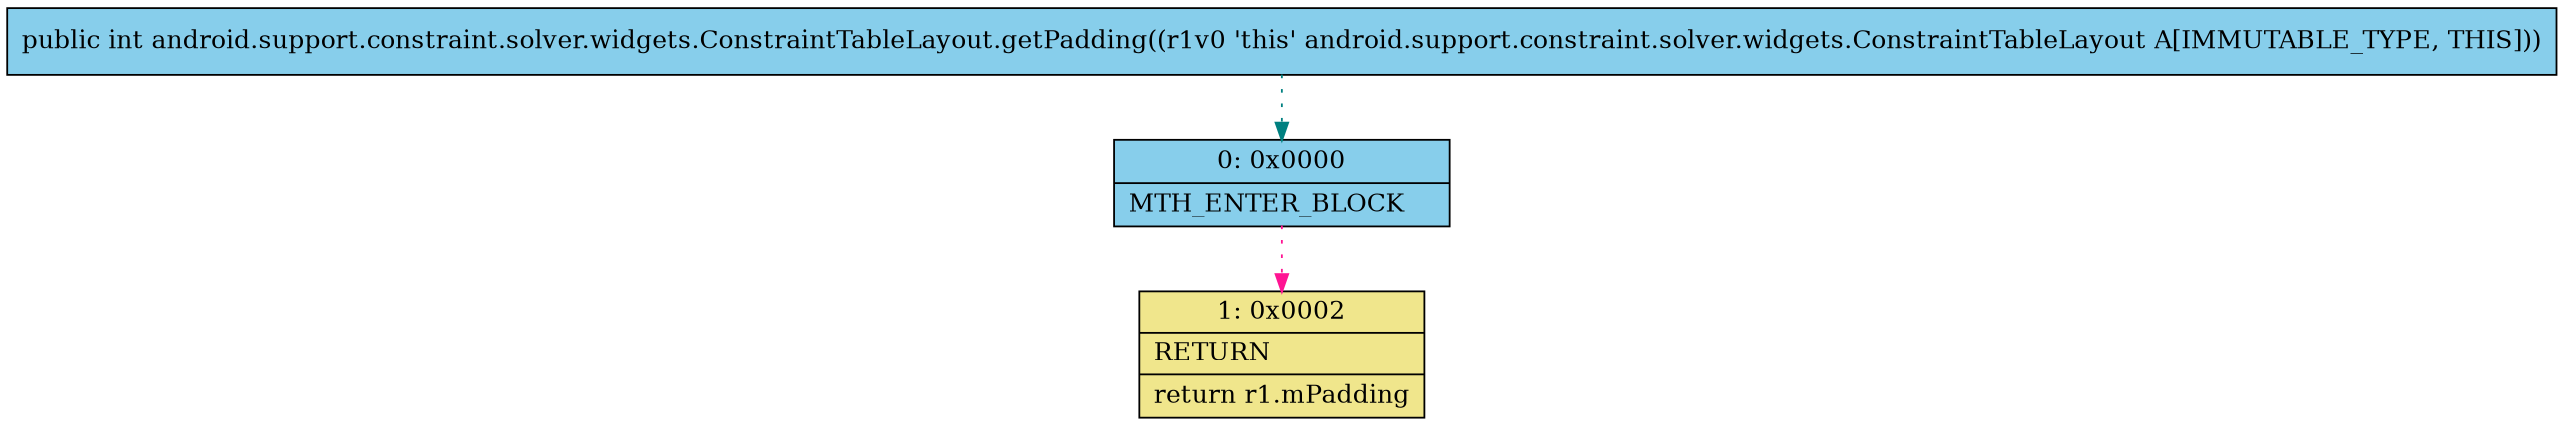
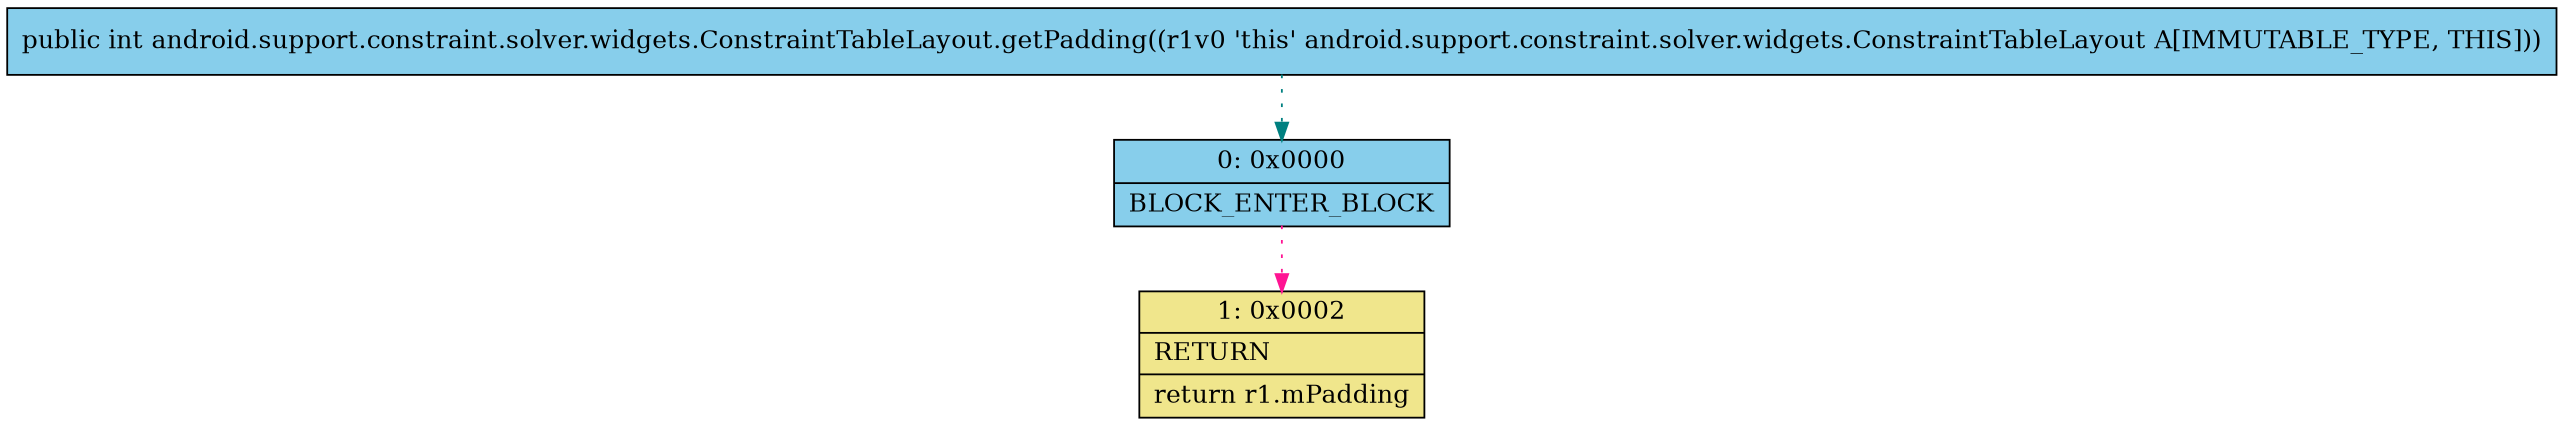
  digraph {
    node [shape=record style=filled fillcolor=skyblue]
    edge [style=dotted]
-   n1 [label="{0\:\ 0x0000|MTH_ENTER_BLOCK\l}"]
+   n1 [label="{0\:\ 0x0000|BLOCK_ENTER_BLOCK\l}"]
    n2 [label="{1\:\ 0x0002|RETURN\l|return r1.mPadding\l}" fillcolor=khaki]
    n3 [label="{public int android.support.constraint.solver.widgets.ConstraintTableLayout.getPadding((r1v0 'this' android.support.constraint.solver.widgets.ConstraintTableLayout A[IMMUTABLE_TYPE, THIS])) }"]
    n1 -> n2 [color=deeppink]
    n3 -> n1 [color=teal]
  }
